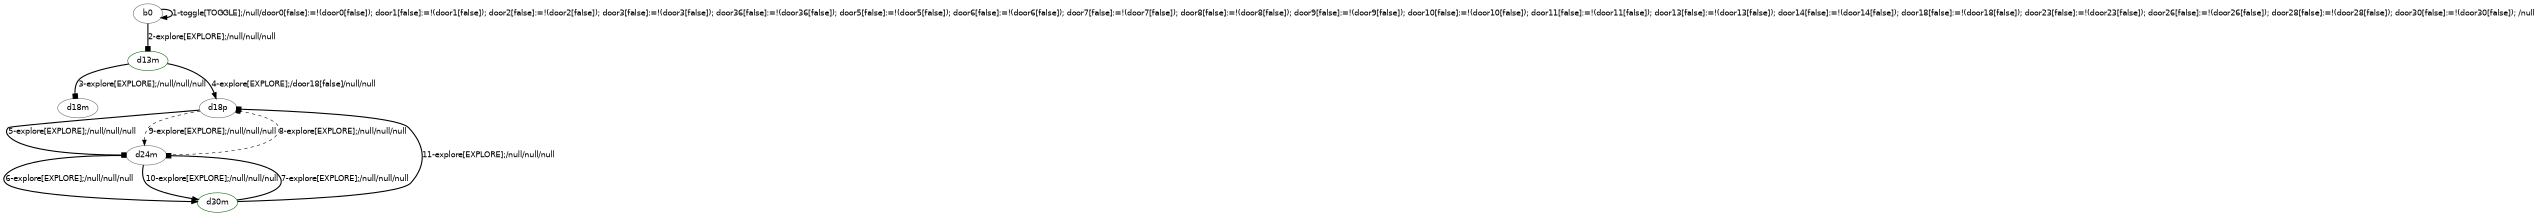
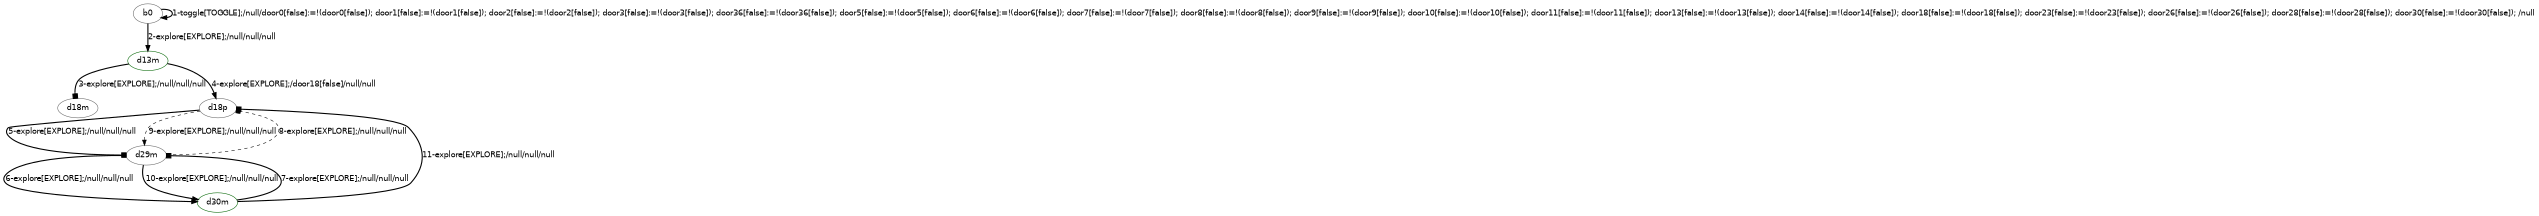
  digraph {
    fontname="DejaVu Sans"
    node [color=gray40 fontname="DejaVu Sans"]
    edge [arrowhead=normal fontname="DejaVu Sans" style=bold]
    b0
    d13m [color=darkgreen]
    d18m
    d18p
-   d24m
+   d24m [label=d29m]
    d30m [color=darkgreen]
    b0 -> b0 [label="1-toggle[TOGGLE];/null/door0[false]:=!(door0[false]); door1[false]:=!(door1[false]); door2[false]:=!(door2[false]); door3[false]:=!(door3[false]); door36[false]:=!(door36[false]); door5[false]:=!(door5[false]); door6[false]:=!(door6[false]); door7[false]:=!(door7[false]); door8[false]:=!(door8[false]); door9[false]:=!(door9[false]); door10[false]:=!(door10[false]); door11[false]:=!(door11[false]); door13[false]:=!(door13[false]); door14[false]:=!(door14[false]); door18[false]:=!(door18[false]); door23[false]:=!(door23[false]); door26[false]:=!(door26[false]); door28[false]:=!(door28[false]); door30[false]:=!(door30[false]); /null"]
-   b0 -> d13m [arrowhead=box label="2-explore[EXPLORE];/null/null/null"]
+   b0 -> d13m [label="2-explore[EXPLORE];/null/null/null"]
    d13m -> d18m [arrowhead=box label="3-explore[EXPLORE];/null/null/null"]
    d13m -> d18p [label="4-explore[EXPLORE];/door18[false]/null/null"]
    d18p -> d24m [arrowhead=box label="5-explore[EXPLORE];/null/null/null"]
    d18p -> d24m [label="9-explore[EXPLORE];/null/null/null" style=dashed]
    d24m -> d18p [arrowhead=box label="8-explore[EXPLORE];/null/null/null" style=dashed]
    d24m -> d30m [label="6-explore[EXPLORE];/null/null/null"]
    d24m -> d30m [label="10-explore[EXPLORE];/null/null/null"]
    d30m -> d18p [arrowhead=box label="11-explore[EXPLORE];/null/null/null"]
    d30m -> d24m [arrowhead=box label="7-explore[EXPLORE];/null/null/null"]
  }
